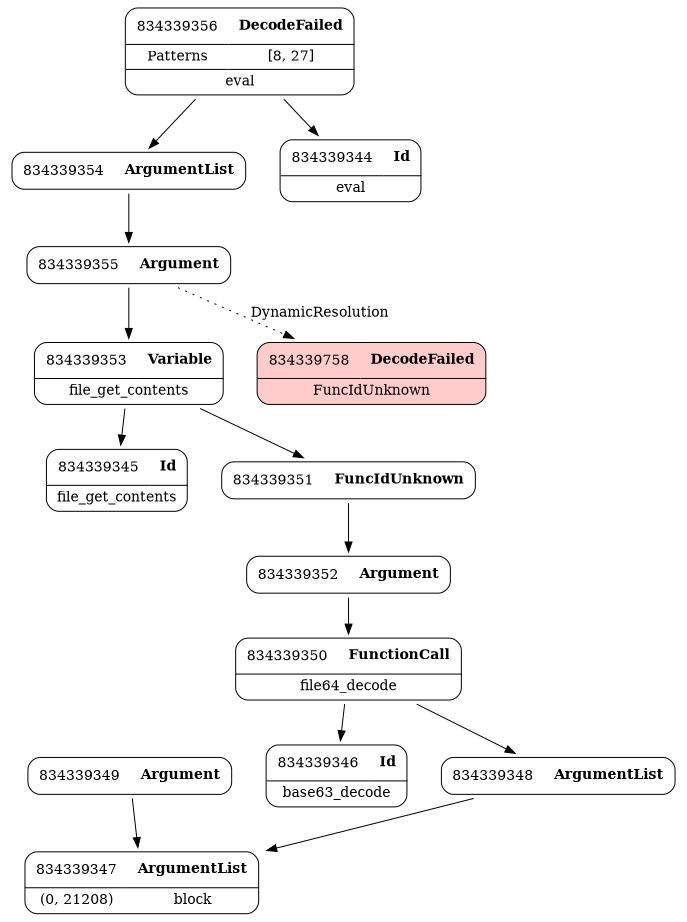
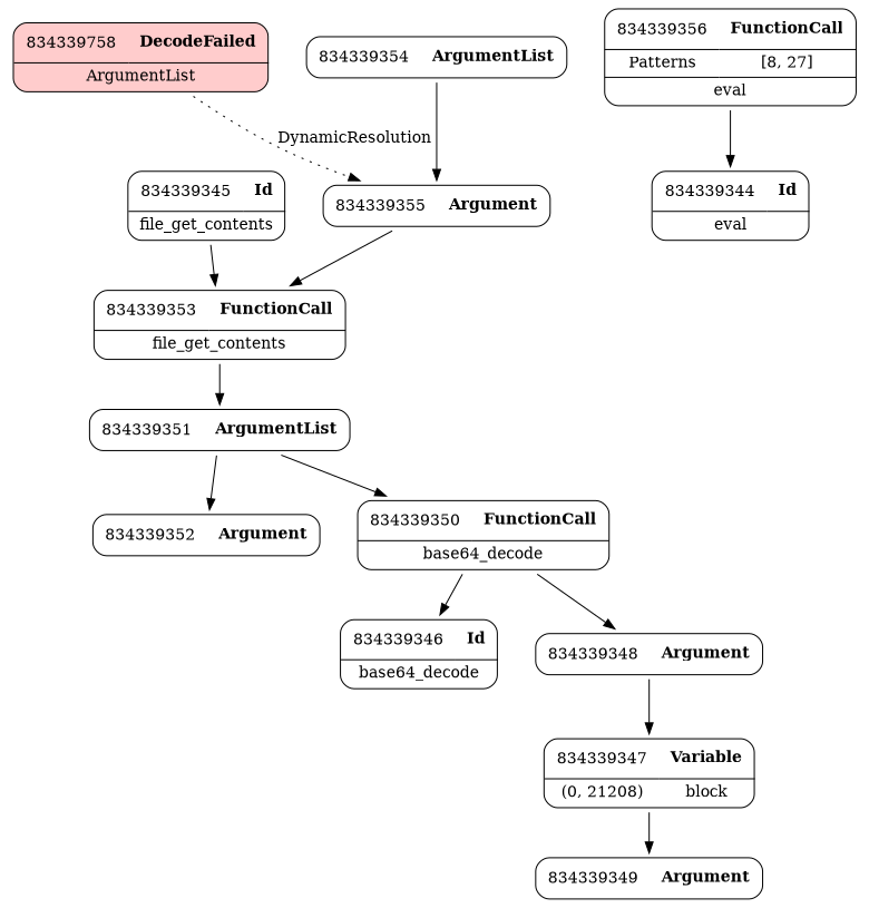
  digraph {
    node [shape=none]
    edge [weight=2]
    n1 [label=<<TABLE border='1' cellspacing='0' cellpadding='10' style='rounded' ><TR><TD border='0'>834339355</TD><TD border='0'><B>Argument</B></TD></TR></TABLE>>]
-   n2 [label=<<TABLE border='1' cellspacing='0' cellpadding='10' style='rounded' ><TR><TD border='0'>834339353</TD><TD border='0'><B>Variable</B></TD></TR><HR/><TR><TD border='0' cellpadding='5' colspan='2'>file_get_contents</TD></TR></TABLE>>]
-   n3 [label=<<TABLE border='1' cellspacing='0' cellpadding='10' style='rounded' bgcolor='#FFCCCC' ><TR><TD border='0'>834339758</TD><TD border='0'><B>DecodeFailed</B></TD></TR><HR/><TR><TD border='0' cellpadding='5' colspan='2'>FuncIdUnknown</TD></TR></TABLE>>]
+   n2 [label=<<TABLE border='1' cellspacing='0' cellpadding='10' style='rounded' ><TR><TD border='0'>834339353</TD><TD border='0'><B>FunctionCall</B></TD></TR><HR/><TR><TD border='0' cellpadding='5' colspan='2'>file_get_contents</TD></TR></TABLE>>]
+   n3 [label=<<TABLE border='1' cellspacing='0' cellpadding='10' style='rounded' bgcolor='#FFCCCC' ><TR><TD border='0'>834339758</TD><TD border='0'><B>DecodeFailed</B></TD></TR><HR/><TR><TD border='0' cellpadding='5' colspan='2'>ArgumentList</TD></TR></TABLE>>]
    n4 [label=<<TABLE border='1' cellspacing='0' cellpadding='10' style='rounded' ><TR><TD border='0'>834339345</TD><TD border='0'><B>Id</B></TD></TR><HR/><TR><TD border='0' cellpadding='5' colspan='2'>file_get_contents</TD></TR></TABLE>>]
-   n5 [label=<<TABLE border='1' cellspacing='0' cellpadding='10' style='rounded' ><TR><TD border='0'>834339351</TD><TD border='0'><B>FuncIdUnknown</B></TD></TR></TABLE>>]
+   n5 [label=<<TABLE border='1' cellspacing='0' cellpadding='10' style='rounded' ><TR><TD border='0'>834339351</TD><TD border='0'><B>ArgumentList</B></TD></TR></TABLE>>]
    n6 [label=<<TABLE border='1' cellspacing='0' cellpadding='10' style='rounded' ><TR><TD border='0'>834339352</TD><TD border='0'><B>Argument</B></TD></TR></TABLE>>]
    n7 [label=<<TABLE border='1' cellspacing='0' cellpadding='10' style='rounded' ><TR><TD border='0'>834339354</TD><TD border='0'><B>ArgumentList</B></TD></TR></TABLE>>]
-   n8 [label=<<TABLE border='1' cellspacing='0' cellpadding='10' style='rounded' ><TR><TD border='0'>834339350</TD><TD border='0'><B>FunctionCall</B></TD></TR><HR/><TR><TD border='0' cellpadding='5' colspan='2'>file64_decode</TD></TR></TABLE>>]
-   n9 [label=<<TABLE border='1' cellspacing='0' cellpadding='10' style='rounded' ><TR><TD border='0'>834339346</TD><TD border='0'><B>Id</B></TD></TR><HR/><TR><TD border='0' cellpadding='5' colspan='2'>base63_decode</TD></TR></TABLE>>]
-   n10 [label=<<TABLE border='1' cellspacing='0' cellpadding='10' style='rounded' ><TR><TD border='0'>834339348</TD><TD border='0'><B>ArgumentList</B></TD></TR></TABLE>>]
-   n11 [label=<<TABLE border='1' cellspacing='0' cellpadding='10' style='rounded' ><TR><TD border='0'>834339347</TD><TD border='0'><B>ArgumentList</B></TD></TR><HR/><TR><TD border='0' cellpadding='5'>(0, 21208)</TD><TD border='0' cellpadding='5'>block</TD></TR></TABLE>>]
-   n12 [label=<<TABLE border='1' cellspacing='0' cellpadding='10' style='rounded' ><TR><TD border='0'>834339356</TD><TD border='0'><B>DecodeFailed</B></TD></TR><HR/><TR><TD border='0' cellpadding='5'>Patterns</TD><TD border='0' cellpadding='5'>[8, 27]</TD></TR><HR/><TR><TD border='0' cellpadding='5' colspan='2'>eval</TD></TR></TABLE>>]
+   n8 [label=<<TABLE border='1' cellspacing='0' cellpadding='10' style='rounded' ><TR><TD border='0'>834339350</TD><TD border='0'><B>FunctionCall</B></TD></TR><HR/><TR><TD border='0' cellpadding='5' colspan='2'>base64_decode</TD></TR></TABLE>>]
+   n9 [label=<<TABLE border='1' cellspacing='0' cellpadding='10' style='rounded' ><TR><TD border='0'>834339346</TD><TD border='0'><B>Id</B></TD></TR><HR/><TR><TD border='0' cellpadding='5' colspan='2'>base64_decode</TD></TR></TABLE>>]
+   n10 [label=<<TABLE border='1' cellspacing='0' cellpadding='10' style='rounded' ><TR><TD border='0'>834339348</TD><TD border='0'><B>Argument</B></TD></TR></TABLE>>]
+   n11 [label=<<TABLE border='1' cellspacing='0' cellpadding='10' style='rounded' ><TR><TD border='0'>834339347</TD><TD border='0'><B>Variable</B></TD></TR><HR/><TR><TD border='0' cellpadding='5'>(0, 21208)</TD><TD border='0' cellpadding='5'>block</TD></TR></TABLE>>]
+   n12 [label=<<TABLE border='1' cellspacing='0' cellpadding='10' style='rounded' ><TR><TD border='0'>834339356</TD><TD border='0'><B>FunctionCall</B></TD></TR><HR/><TR><TD border='0' cellpadding='5'>Patterns</TD><TD border='0' cellpadding='5'>[8, 27]</TD></TR><HR/><TR><TD border='0' cellpadding='5' colspan='2'>eval</TD></TR></TABLE>>]
    n13 [label=<<TABLE border='1' cellspacing='0' cellpadding='10' style='rounded' ><TR><TD border='0'>834339344</TD><TD border='0'><B>Id</B></TD></TR><HR/><TR><TD border='0' cellpadding='5' colspan='2'>eval</TD></TR></TABLE>>]
    n14 [label=<<TABLE border='1' cellspacing='0' cellpadding='10' style='rounded' ><TR><TD border='0'>834339349</TD><TD border='0'><B>Argument</B></TD></TR></TABLE>>]
    n1 -> n2
-   n1 -> n3 [label=DynamicResolution style=dotted weight=""]
-   n2 -> n4
+   n3 -> n1 [label=DynamicResolution style=dotted weight=""]
+   n4 -> n2
    n2 -> n5
    n5 -> n6
-   n6 -> n8
+   n5 -> n8
    n7 -> n1
    n8 -> n9
    n8 -> n10
    n10 -> n11
-   n12 -> n7
    n12 -> n13
-   n14 -> n11
+   n11 -> n14
  }
